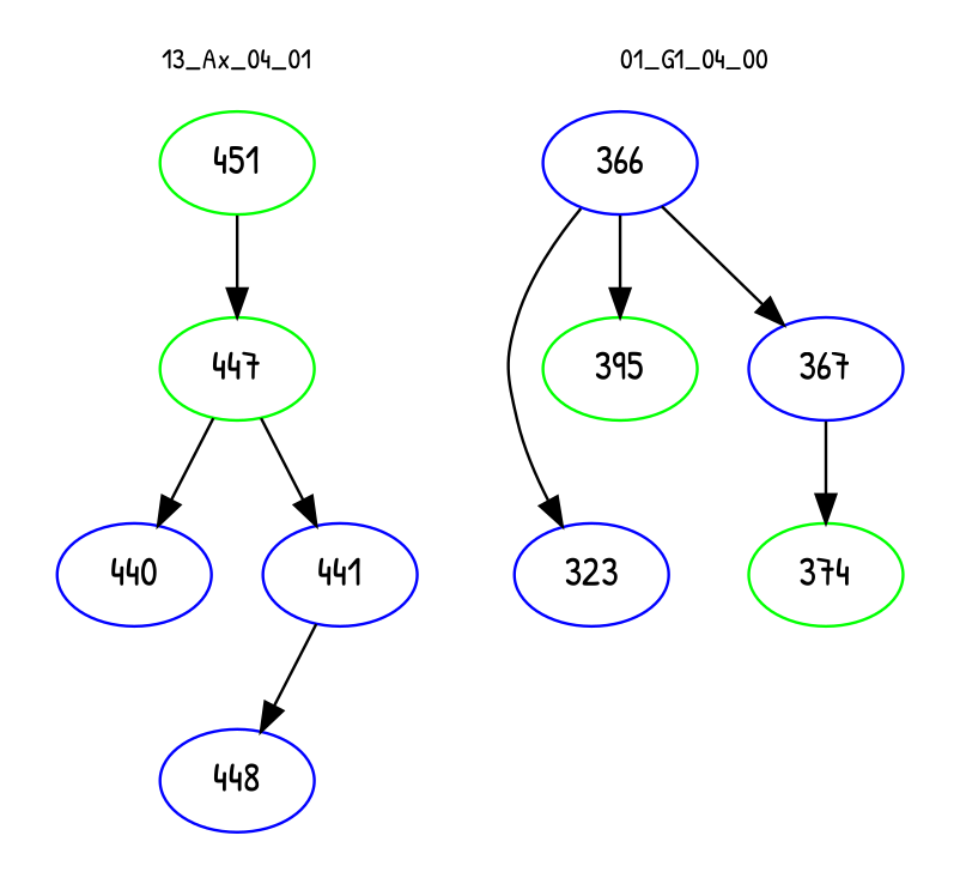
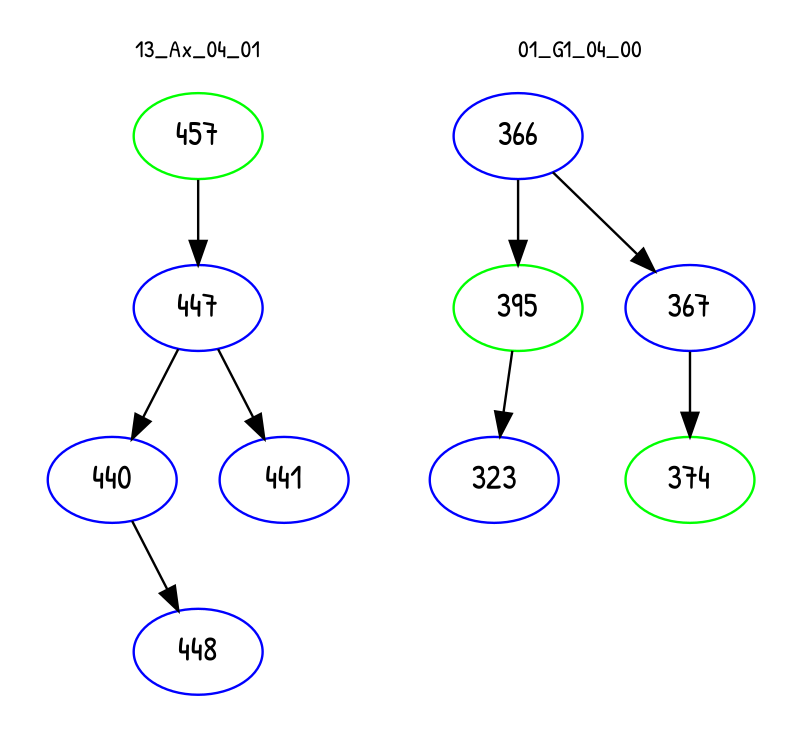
  digraph {
    fontname="Patrick Hand"
    node [color=blue fontname="Patrick Hand"]
    edge [color=black fontname="Patrick Hand"]
-   n1 [color=green label=447]
+   n1 [label=447]
    n2 [label=440]
-   n3 [color=green label=451]
+   n3 [color=green label=457]
    n4 [label=441]
    n5 [label=448]
    n6 [label=366]
    n7 [label=323]
    n8 [color=green label=395]
    n9 [label=367]
    n10 [color=green label=374]
    subgraph cluster_1 {
      color=white
      fontsize=10
      label="13_Ax_04_01"
      n1
      n2
      n3
      n4
      n5
    }
    subgraph cluster_2 {
      color=white
      fontsize=10
      label="01_G1_04_00"
      n6
      n7
      n8
      n9
      n10
    }
    n1 -> n2
    n1 -> n4
    n3 -> n1
-   n4 -> n5
-   n6 -> n7
+   n2 -> n5
+   n8 -> n7
    n6 -> n8
    n6 -> n9
    n9 -> n10
  }
